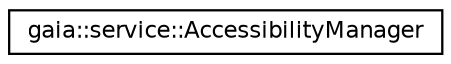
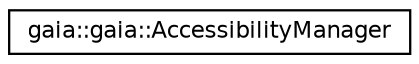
  digraph {
    rankdir=LR
-   n1 [color=black fillcolor=white fontname=Helvetica fontsize=10 height=0.2 label="gaia::service::AccessibilityManager" shape=record style=filled width=0.4]
+   n1 [color=black fillcolor=white fontname=Helvetica fontsize=10 height=0.2 label="gaia::gaia::AccessibilityManager" shape=record style=filled width=0.4]
  }
